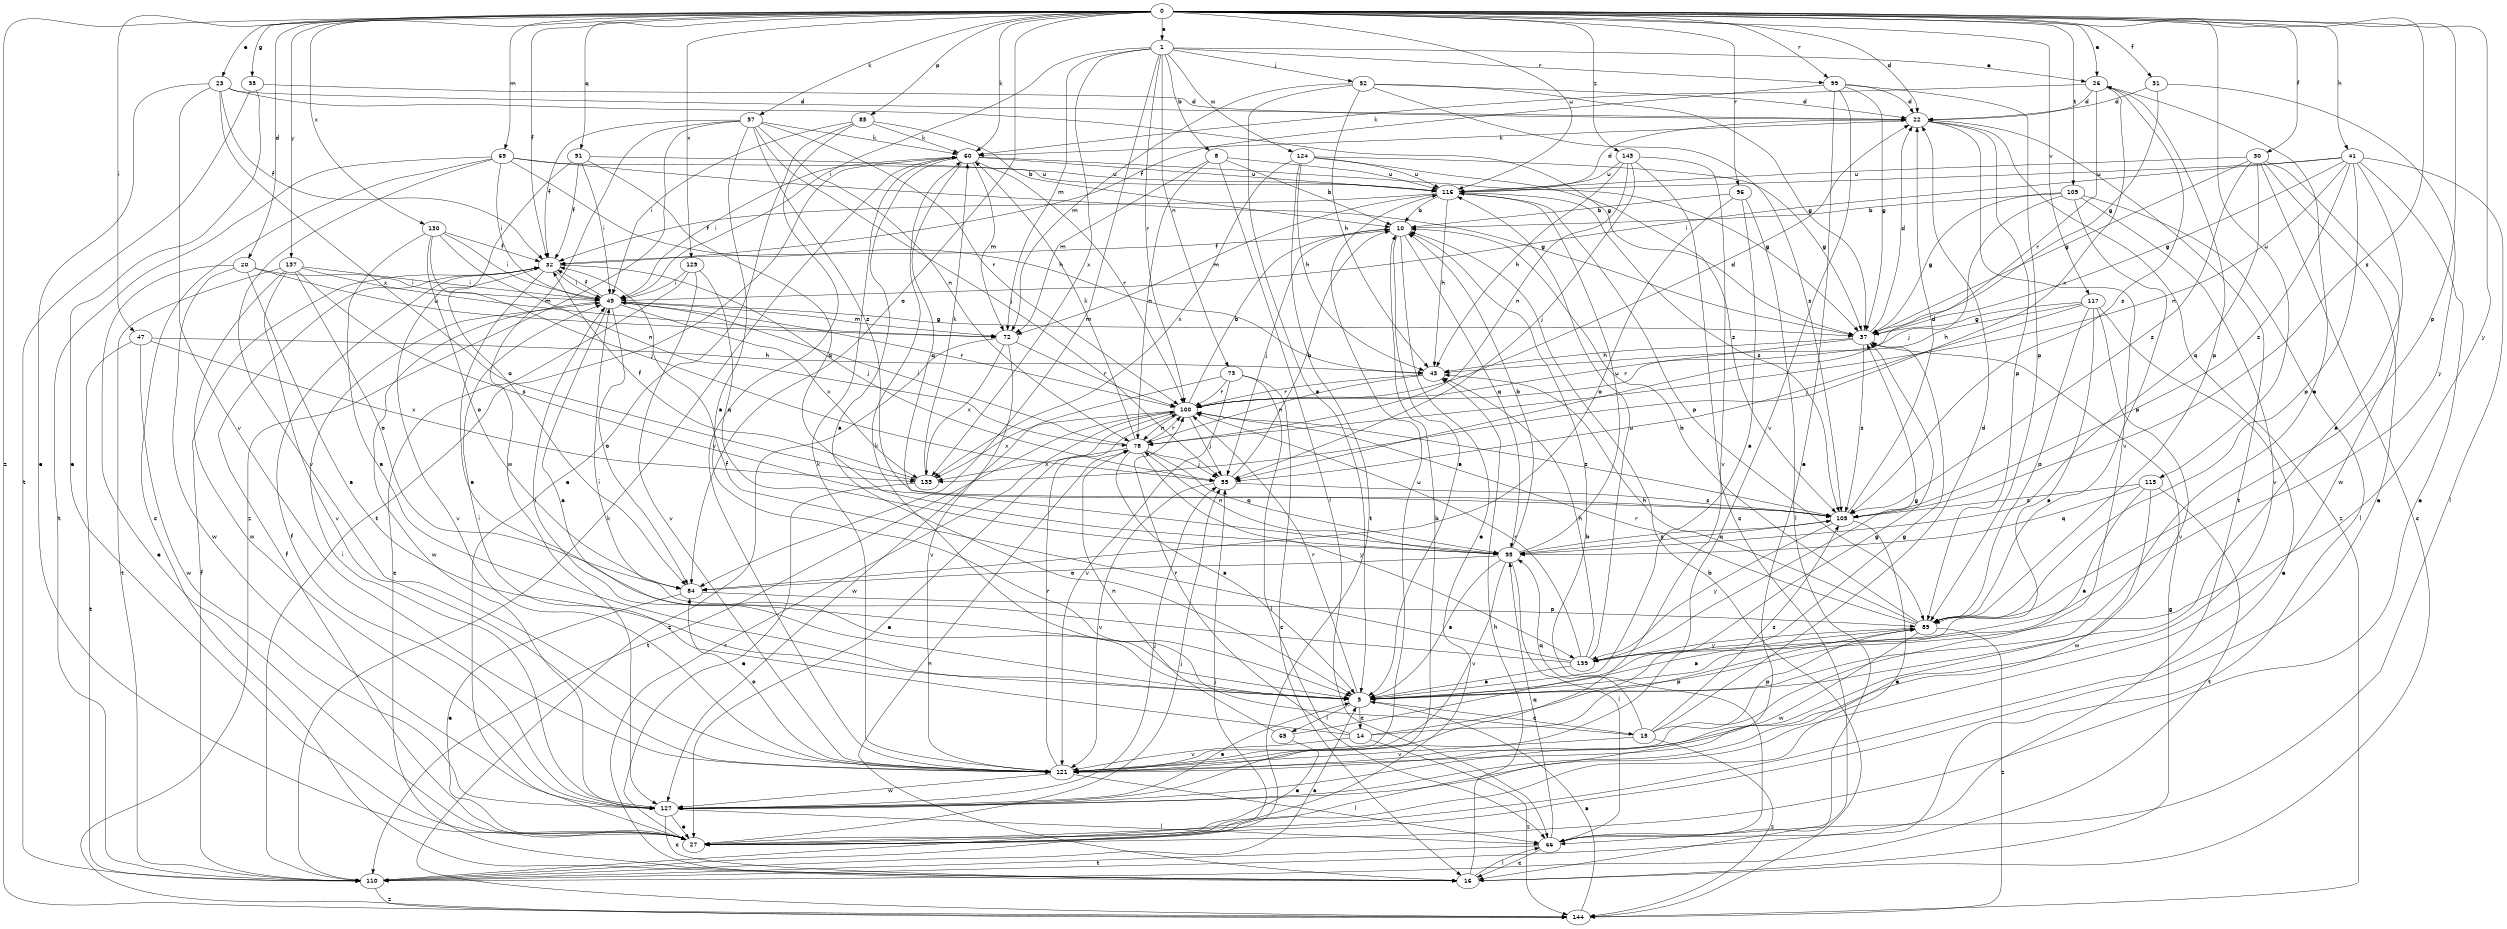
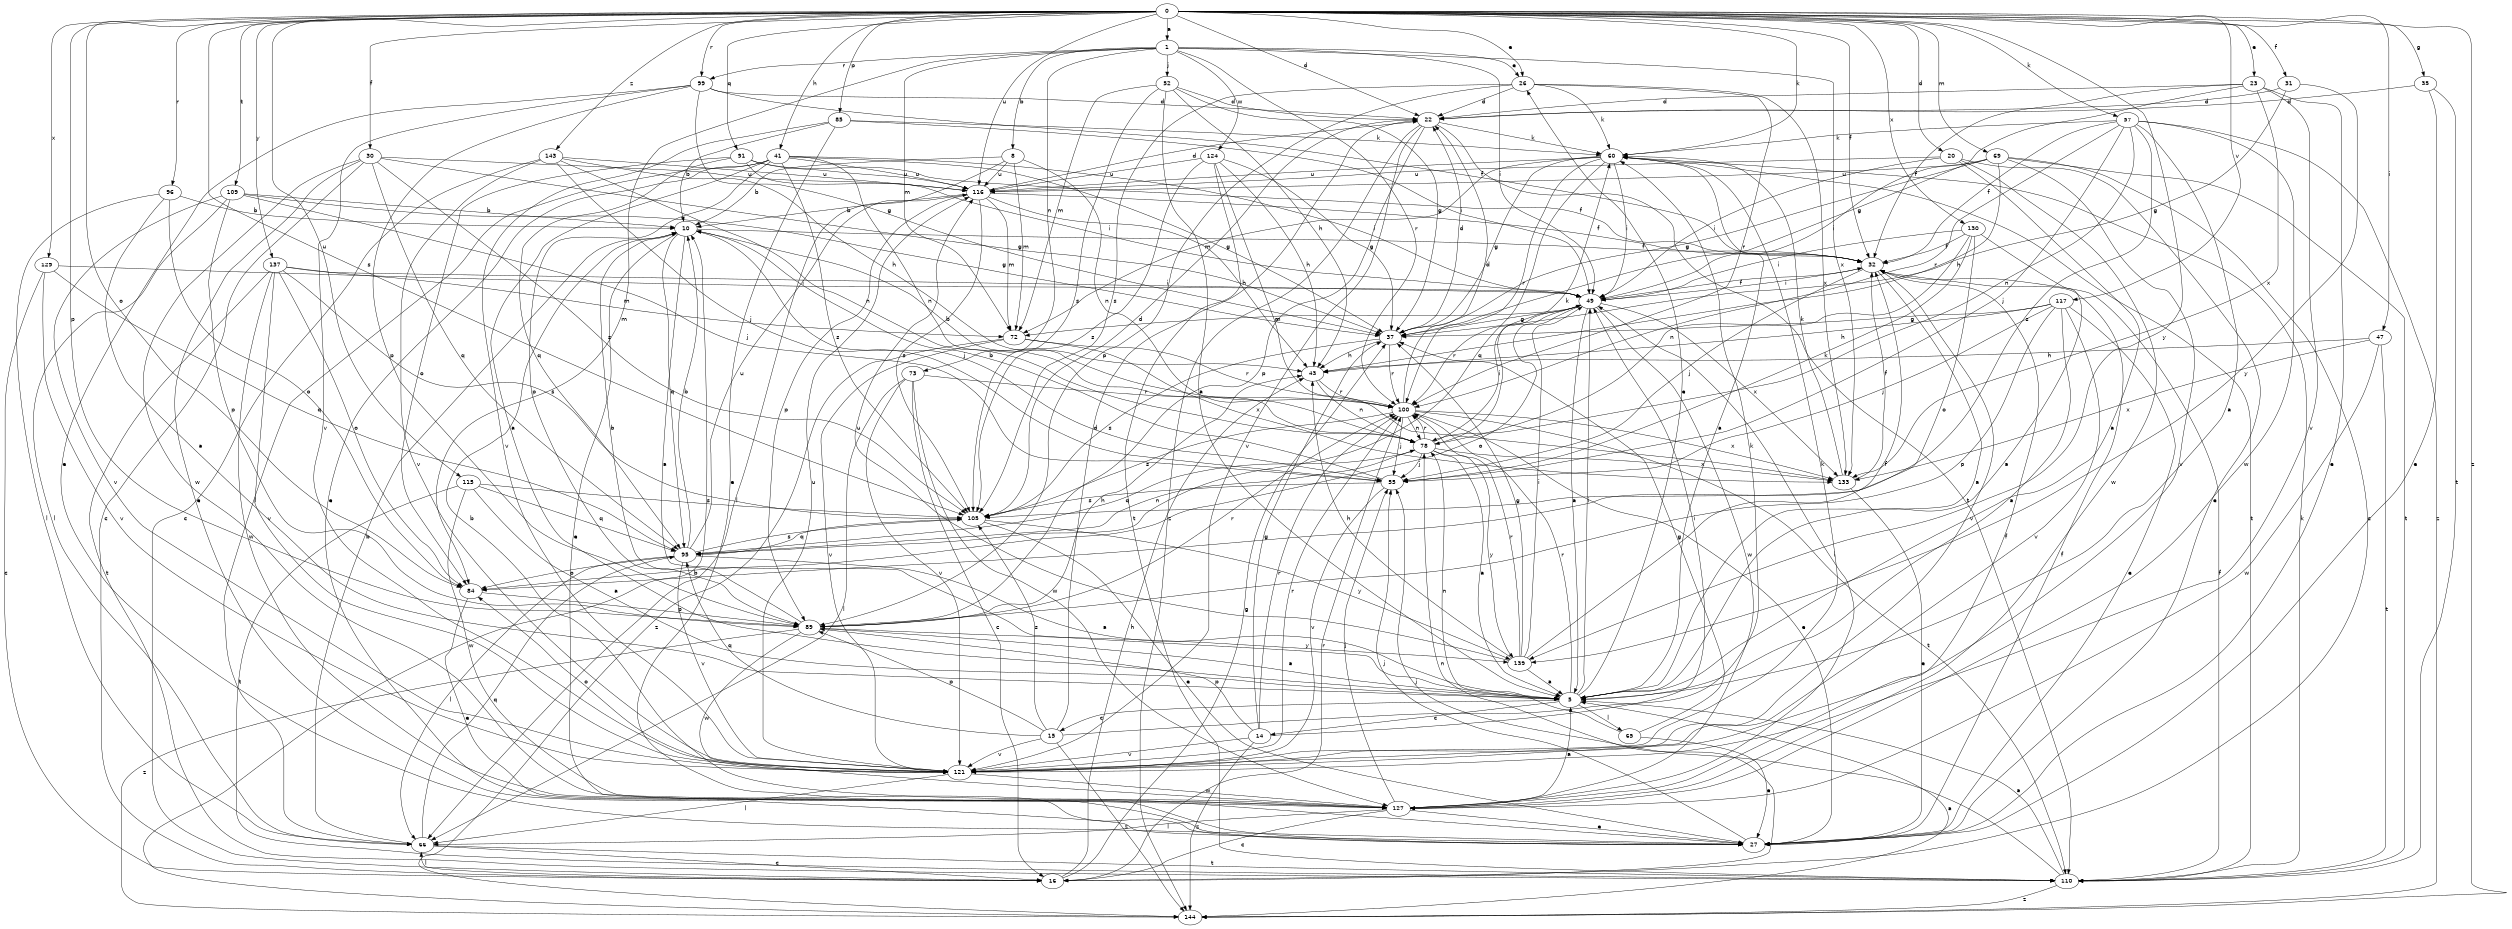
  strict digraph {
    fontname="DejaVu Sans"
    node [fontname="DejaVu Sans"]
    edge [fontname="DejaVu Sans"]
    0
    1
    20
    22
    23
    26
    30
    31
    32
    35
    41
    47
    57
    60
    69
    84
    85
    89
    91
    96
    99
    105
    109
    115
    116
    117
    129
    130
    137
    139
    143
    144
    8
    49
    52
    72
    73
    100
    124
    133
    5
    27
    127
    121
    110
    37
    95
    16
    55
    66
    78
    43
    10
    14
    15
    65
    0 -> 1 [label=a]
    0 -> 20 [label=d]
    0 -> 22 [label=d]
    0 -> 23 [label=e]
    0 -> 26 [label=e]
    0 -> 30 [label=f]
    0 -> 31 [label=f]
    0 -> 32 [label=f]
    0 -> 35 [label=g]
    0 -> 41 [label=h]
    0 -> 47 [label=i]
    0 -> 57 [label=k]
    0 -> 60 [label=k]
    0 -> 69 [label=m]
    0 -> 84 [label=o]
    0 -> 85 [label=p]
    0 -> 89 [label=p]
    0 -> 91 [label=q]
    0 -> 96 [label=r]
    0 -> 99 [label=r]
    0 -> 105 [label=s]
    0 -> 109 [label=t]
    0 -> 115 [label=u]
    0 -> 116 [label=u]
    0 -> 117 [label=v]
    0 -> 129 [label=x]
    0 -> 130 [label=x]
    0 -> 137 [label=y]
    0 -> 139 [label=y]
    0 -> 143 [label=z]
    0 -> 144 [label=z]
    1 -> 26 [label=e]
    1 -> 84 [label=m]
    1 -> 99 [label=r]
    1 -> 8 [label=b]
    1 -> 49 [label=i]
    1 -> 52 [label=j]
    1 -> 72 [label=m]
    1 -> 73 [label=n]
    1 -> 100 [label=r]
    1 -> 124 [label=w]
    1 -> 133 [label=x]
-   20 -> 72 [label=u]
+   20 -> 116 [label=u]
    20 -> 49 [label=i]
    20 -> 5 [label=a]
    20 -> 27 [label=e]
    20 -> 127 [label=w]
    22 -> 60 [label=k]
    22 -> 89 [label=p]
    22 -> 144 [label=z]
    22 -> 121 [label=v]
    22 -> 110 [label=t]
    23 -> 22 [label=d]
    23 -> 32 [label=f]
    23 -> 133 [label=x]
    23 -> 27 [label=e]
    23 -> 121 [label=v]
    23 -> 37 [label=g]
    26 -> 22 [label=d]
    26 -> 60 [label=k]
    26 -> 89 [label=p]
    26 -> 105 [label=s]
    26 -> 100 [label=r]
    26 -> 133 [label=x]
    30 -> 105 [label=s]
    30 -> 116 [label=u]
    30 -> 27 [label=e]
    30 -> 127 [label=w]
    30 -> 37 [label=g]
    30 -> 95 [label=q]
    30 -> 16 [label=c]
    31 -> 22 [label=d]
    31 -> 139 [label=y]
    31 -> 37 [label=g]
    32 -> 49 [label=i]
    32 -> 5 [label=a]
    32 -> 121 [label=v]
    32 -> 55 [label=j]
    35 -> 22 [label=d]
    35 -> 27 [label=e]
    35 -> 110 [label=t]
    41 -> 89 [label=p]
    41 -> 105 [label=s]
    41 -> 116 [label=u]
    41 -> 49 [label=i]
    41 -> 5 [label=a]
    41 -> 27 [label=e]
    41 -> 37 [label=g]
    41 -> 66 [label=l]
    41 -> 78 [label=n]
    47 -> 133 [label=x]
    47 -> 127 [label=w]
    47 -> 110 [label=t]
    47 -> 43 [label=h]
    57 -> 32 [label=f]
    57 -> 60 [label=k]
    57 -> 105 [label=s]
    57 -> 144 [label=z]
    57 -> 100 [label=r]
    57 -> 5 [label=a]
    57 -> 127 [label=w]
    57 -> 55 [label=j]
    57 -> 78 [label=n]
    60 -> 116 [label=u]
    60 -> 49 [label=i]
    60 -> 72 [label=m]
    60 -> 100 [label=r]
    60 -> 5 [label=a]
    60 -> 110 [label=t]
    60 -> 37 [label=g]
    60 -> 95 [label=q]
    69 -> 116 [label=u]
    69 -> 49 [label=i]
    69 -> 121 [label=v]
    69 -> 110 [label=t]
    69 -> 37 [label=g]
    69 -> 16 [label=c]
    69 -> 43 [label=h]
    84 -> 89 [label=p]
    84 -> 27 [label=e]
    85 -> 60 [label=k]
    85 -> 49 [label=i]
    85 -> 27 [label=e]
    85 -> 121 [label=v]
    85 -> 10 [label=b]
    89 -> 139 [label=y]
    89 -> 144 [label=z]
    89 -> 100 [label=r]
    89 -> 5 [label=a]
    89 -> 127 [label=w]
    89 -> 43 [label=h]
    89 -> 10 [label=b]
    91 -> 32 [label=f]
    91 -> 84 [label=o]
    91 -> 116 [label=u]
    91 -> 49 [label=i]
    91 -> 95 [label=q]
    96 -> 84 [label=o]
    96 -> 5 [label=a]
    96 -> 66 [label=l]
    96 -> 10 [label=b]
    99 -> 22 [label=d]
    99 -> 32 [label=f]
    99 -> 89 [label=p]
    99 -> 27 [label=e]
    99 -> 121 [label=v]
    99 -> 37 [label=g]
    105 -> 22 [label=d]
    105 -> 139 [label=y]
    105 -> 27 [label=e]
    105 -> 95 [label=q]
    109 -> 89 [label=p]
    109 -> 121 [label=v]
    109 -> 37 [label=g]
    109 -> 55 [label=j]
    109 -> 66 [label=l]
    109 -> 10 [label=b]
    115 -> 105 [label=s]
    115 -> 5 [label=a]
    115 -> 127 [label=w]
    115 -> 110 [label=t]
    115 -> 95 [label=q]
    116 -> 22 [label=d]
    116 -> 32 [label=f]
    116 -> 89 [label=p]
    116 -> 105 [label=s]
    116 -> 72 [label=m]
    116 -> 43 [label=h]
    116 -> 10 [label=b]
    117 -> 89 [label=p]
    117 -> 5 [label=a]
    117 -> 27 [label=e]
    117 -> 121 [label=v]
    117 -> 37 [label=g]
    117 -> 55 [label=j]
    117 -> 43 [label=h]
    129 -> 49 [label=i]
    129 -> 121 [label=v]
    129 -> 95 [label=q]
    129 -> 16 [label=c]
    130 -> 32 [label=f]
    130 -> 84 [label=o]
    130 -> 49 [label=i]
    130 -> 5 [label=a]
-   130 -> 55 [label=j]
+   130 -> 55 [label=k]
    130 -> 78 [label=n]
    137 -> 84 [label=o]
    137 -> 105 [label=s]
    137 -> 49 [label=i]
    137 -> 72 [label=m]
    137 -> 127 [label=w]
    137 -> 121 [label=v]
    137 -> 110 [label=t]
    139 -> 32 [label=f]
    139 -> 116 [label=u]
    139 -> 49 [label=i]
    139 -> 100 [label=r]
    139 -> 5 [label=a]
    139 -> 37 [label=g]
    139 -> 43 [label=h]
    143 -> 116 [label=u]
    143 -> 121 [label=v]
    143 -> 16 [label=c]
    143 -> 55 [label=j]
    143 -> 78 [label=n]
    143 -> 43 [label=h]
    144 -> 5 [label=a]
    144 -> 10 [label=b]
    8 -> 116 [label=u]
    8 -> 72 [label=m]
    8 -> 66 [label=l]
    8 -> 78 [label=n]
    8 -> 10 [label=b]
    49 -> 32 [label=f]
    49 -> 84 [label=o]
    49 -> 72 [label=m]
    49 -> 100 [label=r]
    49 -> 133 [label=x]
    49 -> 5 [label=a]
    49 -> 127 [label=w]
    49 -> 37 [label=g]
    52 -> 22 [label=d]
    52 -> 105 [label=s]
    52 -> 72 [label=m]
    52 -> 5 [label=a]
    52 -> 37 [label=g]
    52 -> 43 [label=h]
    72 -> 144 [label=z]
    72 -> 100 [label=r]
    72 -> 133 [label=x]
    72 -> 121 [label=v]
    73 -> 100 [label=r]
    73 -> 127 [label=w]
    73 -> 121 [label=v]
    73 -> 16 [label=c]
    73 -> 66 [label=l]
    100 -> 22 [label=d]
    100 -> 105 [label=s]
    100 -> 133 [label=x]
    100 -> 27 [label=e]
    100 -> 110 [label=t]
    100 -> 55 [label=j]
    100 -> 78 [label=n]
    100 -> 10 [label=b]
    124 -> 105 [label=s]
    124 -> 116 [label=u]
    124 -> 133 [label=x]
    124 -> 110 [label=t]
    124 -> 37 [label=g]
    124 -> 43 [label=h]
    133 -> 32 [label=f]
    133 -> 60 [label=k]
    133 -> 27 [label=e]
    5 -> 26 [label=e]
    5 -> 49 [label=i]
    5 -> 100 [label=r]
    5 -> 14 [label=c]
    5 -> 15 [label=c]
    5 -> 65 [label=l]
    27 -> 32 [label=f]
    27 -> 55 [label=j]
    127 -> 32 [label=f]
    127 -> 49 [label=i]
    127 -> 5 [label=a]
    127 -> 27 [label=e]
    127 -> 16 [label=c]
    127 -> 55 [label=j]
    127 -> 66 [label=l]
    127 -> 10 [label=b]
    121 -> 60 [label=k]
    121 -> 84 [label=o]
    121 -> 116 [label=u]
    121 -> 100 [label=r]
    121 -> 127 [label=w]
    121 -> 66 [label=l]
    110 -> 32 [label=f]
    110 -> 60 [label=k]
    110 -> 144 [label=z]
    110 -> 5 [label=a]
    110 -> 55 [label=j]
    37 -> 22 [label=d]
    37 -> 105 [label=s]
    37 -> 100 [label=r]
    37 -> 43 [label=h]
    95 -> 84 [label=o]
    95 -> 105 [label=s]
    95 -> 116 [label=u]
    95 -> 5 [label=a]
    95 -> 121 [label=v]
    95 -> 66 [label=l]
    95 -> 78 [label=n]
    95 -> 10 [label=b]
    16 -> 100 [label=r]
    16 -> 37 [label=g]
    16 -> 66 [label=l]
    16 -> 78 [label=n]
    16 -> 43 [label=h]
    55 -> 105 [label=s]
    55 -> 121 [label=v]
    55 -> 10 [label=b]
    66 -> 110 [label=t]
    66 -> 95 [label=q]
    66 -> 16 [label=c]
    66 -> 10 [label=b]
    78 -> 60 [label=k]
    78 -> 139 [label=y]
    78 -> 49 [label=i]
    78 -> 100 [label=r]
    78 -> 133 [label=x]
    78 -> 5 [label=a]
    78 -> 95 [label=q]
    78 -> 55 [label=j]
    43 -> 100 [label=r]
    43 -> 78 [label=n]
    10 -> 32 [label=f]
    10 -> 5 [label=a]
    10 -> 27 [label=e]
    10 -> 95 [label=q]
    10 -> 55 [label=j]
    14 -> 89 [label=p]
    14 -> 144 [label=z]
    14 -> 49 [label=i]
    14 -> 100 [label=r]
    14 -> 121 [label=v]
    14 -> 37 [label=g]
    15 -> 22 [label=d]
    15 -> 60 [label=k]
    15 -> 89 [label=p]
    15 -> 105 [label=s]
    15 -> 144 [label=z]
    15 -> 121 [label=v]
    15 -> 95 [label=q]
    65 -> 27 [label=e]
    65 -> 37 [label=g]
    65 -> 78 [label=n]
  }
